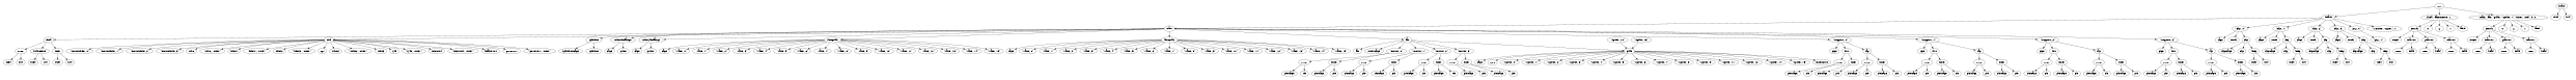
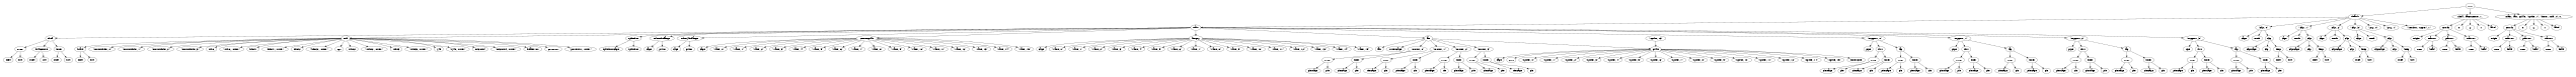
  digraph {
    n1 [label=root]
    n2 [label=default]
    n3 [label="'shell',\ 'face_centre',\ 1,\ "]
    n4 [label="'main',\ 'fan',\ 'grille',\ \('spoke',\ 7\),\ \('inner',\ 'mid',\ 0\),\ 0,\ "]
    n5 [label=main]
    n6 [label="\('clip',\ 0\)"]
    n7 [label="\('clip',\ 1\)"]
    n8 [label="\('clip',\ 2\)"]
    n9 [label="\('clip',\ 3\)"]
    n10 [label="\('pry',\ 0\)"]
    n11 [label="\('pry',\ 1\)"]
    n12 [label="\(\('version',\ 'upper'\),\ 1\)"]
    n13 [label=coords]
    n14 [label=x]
    n15 [label=y]
    n16 [label=z]
    n17 [label=label]
    n18 [label=coords]
    n19 [label=x]
    n20 [label=y]
    n21 [label=z]
    n22 [label=label]
    n23 [label=shell]
    n24 [label=mid]
    n25 [label=split_box]
    n26 [label=usb_usb_flange]
    n27 [label=usb_rj45_flange]
-   n28 [label=rhs_grille]
-   n29 [label=lhs_grille]
+   n28 [label=centre_grille]
+   n29 [label=lhs_pry]
    n30 [label=fan]
    n31 [label="\('support',\ 0\)"]
    n32 [label="\('support',\ 1\)"]
    n33 [label="\('support',\ 2\)"]
    n34 [label="\('support',\ 3\)"]
    n35 [label=cage]
    n36 [label=tooth]
    n37 [label=clip]
    n38 [label=cage]
    n39 [label=tooth]
    n40 [label=clip]
    n41 [label=cage]
    n42 [label=tooth]
    n43 [label=clip]
    n44 [label=cage]
    n45 [label=tooth]
    n46 [label=clip]
    n47 [label=outer]
    n48 [label=hull_centre]
    n49 [label=inner]
    n50 [label=board]
    n51 [label="\('mount_hole',\ 0\)"]
    n52 [label="\('mount_hole',\ 1\)"]
    n53 [label="\('mount_hole',\ 2\)"]
    n54 [label="\('mount_hole',\ 3\)"]
    n55 [label=usbC]
    n56 [label="\('usbC',\ 'outer'\)"]
    n57 [label=hdmi1]
    n58 [label="\('hdmi1',\ 'outer'\)"]
    n59 [label=hdmi2]
    n60 [label="\('hdmi2',\ 'outer'\)"]
    n61 [label=cpu]
    n62 [label=usbA2]
    n63 [label="\('usbA2',\ 'outer'\)"]
    n64 [label=usbA3]
+   n65 [label="\('usbA3',\ 'outer'\)"]
    n66 [label=rj45]
    n67 [label="\('rj45',\ 'outer'\)"]
    n68 [label=micro_sd]
    n69 [label="\('micro_sd',\ 'outer'\)"]
    n70 [label=header100]
    n71 [label=power_sw]
    n72 [label="\('power_sw',\ 'outer'\)"]
    n73 [label=split_box_cage]
    n74 [label=split_box]
    n75 [label=cage]
    n76 [label=prism]
    n77 [label=cage]
    n78 [label=prism]
    n79 [label=cage]
    n80 [label="\('vane',\ 0\)"]
    n81 [label="\('vane',\ 1\)"]
    n82 [label="\('vane',\ 2\)"]
    n83 [label="\('vane',\ 3\)"]
    n84 [label="\('vane',\ 4\)"]
    n85 [label="\('vane',\ 5\)"]
    n86 [label="\('vane',\ 6\)"]
    n87 [label="\('vane',\ 7\)"]
    n88 [label="\('vane',\ 8\)"]
    n89 [label="\('vane',\ 9\)"]
    n90 [label="\('vane',\ 10\)"]
    n91 [label="\('vane',\ 11\)"]
    n92 [label="\('vane',\ 12\)"]
    n93 [label="\('vane',\ 13\)"]
    n94 [label="\('vane',\ 14\)"]
    n95 [label="\('vane',\ 15\)"]
    n96 [label=cage]
    n97 [label="\('vane',\ 0\)"]
    n98 [label="\('vane',\ 1\)"]
    n99 [label="\('vane',\ 2\)"]
    n100 [label="\('vane',\ 3\)"]
    n101 [label="\('vane',\ 4\)"]
    n102 [label="\('vane',\ 5\)"]
    n103 [label="\('vane',\ 6\)"]
    n104 [label="\('vane',\ 7\)"]
    n105 [label="\('vane',\ 8\)"]
    n106 [label="\('vane',\ 9\)"]
    n107 [label="\('vane',\ 10\)"]
    n108 [label="\('vane',\ 11\)"]
    n109 [label="\('vane',\ 12\)"]
    n110 [label="\('vane',\ 13\)"]
    n111 [label="\('vane',\ 14\)"]
    n112 [label="\('vane',\ 15\)"]
    n113 [label=fan]
    n114 [label=outer_cage]
    n115 [label="\('mount',\ 0\)"]
    n116 [label="\('mount',\ 1\)"]
    n117 [label="\('mount',\ 2\)"]
    n118 [label="\('mount',\ 3\)"]
    n119 [label=grille]
    n120 [label=pipe]
    n121 [label=thru]
    n122 [label=tap]
    n123 [label=pipe]
    n124 [label=thru]
    n125 [label=tap]
    n126 [label=pipe]
    n127 [label=thru]
    n128 [label=tap]
    n129 [label=pipe]
    n130 [label=thru]
    n131 [label=tap]
    n132 [label=shell]
    n133 [label=hull]
    n134 [label=shell]
    n135 [label=hull]
    n136 [label=shell]
    n137 [label=hull]
    n138 [label=shell]
    n139 [label=hull]
    n140 [label=outer]
    n141 [label=inner]
    n142 [label=outer]
    n143 [label=inner]
    n144 [label=outer]
    n145 [label=inner]
    n146 [label=outer]
    n147 [label=inner]
    n148 [label=cage]
    n149 [label=core]
    n150 [label="\('spoke',\ 0\)"]
    n151 [label="\('spoke',\ 1\)"]
    n152 [label="\('spoke',\ 2\)"]
    n153 [label="\('spoke',\ 3\)"]
    n154 [label="\('spoke',\ 4\)"]
    n155 [label="\('spoke',\ 5\)"]
    n156 [label="\('spoke',\ 6\)"]
    n157 [label="\('spoke',\ 7\)"]
    n158 [label="\('spoke',\ 8\)"]
    n159 [label="\('spoke',\ 9\)"]
    n160 [label="\('spoke',\ 10\)"]
    n161 [label="\('spoke',\ 11\)"]
    n162 [label="\('spoke',\ 12\)"]
    n163 [label="\('spoke',\ 14\)"]
    n164 [label="\('spoke',\ 15\)"]
    n165 [label=inner_core]
    n166 [label=pie_cage]
    n167 [label=pie]
    n168 [label=pie_cage]
    n169 [label=pie]
    n170 [label=pie_cage]
    n171 [label=pie]
    n172 [label=pie_cage]
    n173 [label=pie]
    n174 [label=pie_cage]
    n175 [label=pie]
    n176 [label=pie_cage]
    n177 [label=pie]
    n178 [label=pie_cage]
    n179 [label=pie]
    n180 [label=pie_cage]
    n181 [label=pie]
    n182 [label="\('spoke',\ 13\)"]
    n183 [label=outer]
    n184 [label=inner]
    n185 [label=outer]
    n186 [label=inner]
    n187 [label=pie_cage]
    n188 [label=pie]
    n189 [label=pie_cage]
    n190 [label=pie]
    n191 [label=pie_cage]
    n192 [label=pie]
    n193 [label=pie_cage]
    n194 [label=pie]
    n195 [label=outer]
    n196 [label=inner]
    n197 [label=outer]
    n198 [label=inner]
    n199 [label=pie_cage]
    n200 [label=pie]
    n201 [label=pie_cage]
    n202 [label=pie]
    n203 [label=pie_cage]
    n204 [label=pie]
    n205 [label=pie_cage]
    n206 [label=pie]
    n207 [label=outer]
    n208 [label=inner]
    n209 [label=outer]
    n210 [label=inner]
    n211 [label=pie_cage]
    n212 [label=pie]
    n213 [label=pie_cage]
    n214 [label=pie]
    n215 [label=pie_cage]
    n216 [label=pie]
    n217 [label=pie_cage]
    n218 [label=pie]
    n219 [label=outer]
    n220 [label=inner]
    n221 [label=outer]
    n222 [label=inner]
    n223 [label=pie_cage]
    n224 [label=pie]
    n225 [label=pie_cage]
    n226 [label=pie]
    n227 [label=pie_cage]
    n228 [label=pie]
    n229 [label=pie_cage]
    n230 [label=pie]
    n231 [label=clip_cage]
    n232 [label=clip]
    n233 [label=keep]
    n234 [label=shell]
    n235 [label=hull]
    n236 [label=clip_cage]
    n237 [label=clip]
    n238 [label=keep]
    n239 [label=shell]
    n240 [label=hull]
    n241 [label=clip_cage]
    n242 [label=clip]
    n243 [label=keep]
    n244 [label=shell]
    n245 [label=hull]
    n246 [label=clip_cage]
    n247 [label=clip]
    n248 [label=keep]
    n249 [label=shell]
    n250 [label=hull]
    n251 [label=origin]
    n252 [label=x_arrow]
    n253 [label=y_arrow]
    n254 [label=z_arrow]
    n255 [label=stem]
    n256 [label=head]
    n257 [label=stem]
    n258 [label=head]
    n259 [label=stem]
    n260 [label=head]
    n261 [label=origin]
    n262 [label=x_arrow]
    n263 [label=y_arrow]
    n264 [label=z_arrow]
    n265 [label=stem]
    n266 [label=head]
    n267 [label=stem]
    n268 [label=head]
    n269 [label=stem]
    n270 [label=head]
    n1 -> n2
    n1 -> n3
    n1 -> n4
    n2 -> n5
    n2 -> n6
    n2 -> n7
    n2 -> n8
    n2 -> n9
    n2 -> n10
-   n10 -> n11
+   n2 -> n11
    n2 -> n12
    n3 -> n13
    n3 -> n14
    n3 -> n15
    n3 -> n16
    n3 -> n17
    n4 -> n18
    n4 -> n19
    n4 -> n20
    n4 -> n21
    n4 -> n22
    n5 -> n23
    n5 -> n24
    n5 -> n25
    n5 -> n26
    n5 -> n27
    n5 -> n28
    n5 -> n29
    n5 -> n30
    n5 -> n31
    n5 -> n32
    n5 -> n33
    n5 -> n34
    n6 -> n35
    n6 -> n36
    n6 -> n37
    n7 -> n38
    n7 -> n39
    n7 -> n40
    n8 -> n41
    n8 -> n42
    n8 -> n43
    n9 -> n44
    n9 -> n45
    n9 -> n46
    n13 -> n251
    n13 -> n252
    n13 -> n253
    n13 -> n254
    n18 -> n261
    n18 -> n262
    n18 -> n263
    n18 -> n264
    n23 -> n47
    n23 -> n48
    n23 -> n49
+   n24 -> n50
    n24 -> n51
    n24 -> n52
    n24 -> n53
    n24 -> n54
    n24 -> n55
    n24 -> n56
    n24 -> n57
    n24 -> n58
    n24 -> n59
    n24 -> n60
    n24 -> n61
    n24 -> n62
    n24 -> n63
    n24 -> n64
+   n24 -> n65
    n24 -> n66
    n24 -> n67
    n24 -> n68
    n24 -> n69
    n24 -> n70
    n24 -> n71
    n24 -> n72
    n25 -> n73
    n25 -> n74
    n26 -> n75
    n26 -> n76
    n27 -> n77
    n27 -> n78
    n28 -> n79
    n28 -> n80
    n28 -> n81
    n28 -> n82
    n28 -> n83
    n28 -> n84
    n28 -> n85
    n28 -> n86
    n28 -> n87
    n28 -> n88
    n28 -> n89
    n28 -> n90
    n28 -> n91
    n28 -> n92
    n28 -> n93
    n28 -> n94
    n28 -> n95
    n29 -> n96
    n29 -> n97
    n29 -> n98
    n29 -> n99
    n29 -> n100
    n29 -> n101
    n29 -> n102
    n29 -> n103
    n29 -> n104
    n29 -> n105
    n29 -> n106
    n29 -> n107
    n29 -> n108
    n29 -> n109
    n29 -> n110
    n29 -> n111
    n29 -> n112
    n30 -> n113
    n30 -> n114
    n30 -> n115
    n30 -> n116
    n30 -> n117
    n30 -> n118
    n30 -> n119
    n31 -> n120
    n31 -> n121
    n31 -> n122
    n32 -> n123
    n32 -> n124
    n32 -> n125
    n33 -> n126
    n33 -> n127
    n33 -> n128
    n34 -> n129
    n34 -> n130
    n34 -> n131
    n37 -> n231
    n37 -> n232
    n37 -> n233
    n40 -> n236
    n40 -> n237
    n40 -> n238
    n43 -> n241
    n43 -> n242
    n43 -> n243
    n46 -> n246
    n46 -> n247
    n46 -> n248
    n47 -> n132
    n47 -> n133
    n48 -> n134
    n48 -> n135
    n49 -> n136
    n49 -> n137
    n50 -> n138
    n50 -> n139
    n115 -> n140
    n115 -> n141
    n116 -> n142
    n116 -> n143
    n117 -> n144
    n117 -> n145
    n118 -> n146
    n118 -> n147
    n119 -> n148
    n119 -> n149
    n119 -> n150
    n119 -> n151
    n119 -> n152
    n119 -> n153
    n119 -> n154
    n119 -> n155
    n119 -> n156
    n119 -> n157
    n119 -> n158
    n119 -> n159
-   n160 -> n119
+   n119 -> n160
    n119 -> n161
    n119 -> n162
    n119 -> n163
    n119 -> n164
    n119 -> n165
    n121 -> n183
    n121 -> n184
    n122 -> n185
    n122 -> n186
    n124 -> n195
    n124 -> n196
    n125 -> n197
    n125 -> n198
    n127 -> n207
    n127 -> n208
    n128 -> n209
    n128 -> n210
    n130 -> n219
    n130 -> n220
    n131 -> n221
    n131 -> n222
    n140 -> n166
    n140 -> n167
    n141 -> n168
    n141 -> n169
    n142 -> n170
    n142 -> n171
    n143 -> n172
    n143 -> n173
    n144 -> n174
    n144 -> n175
    n145 -> n176
    n145 -> n177
    n146 -> n178
    n146 -> n179
    n147 -> n180
    n147 -> n181
    n182 -> n119
    n183 -> n187
    n183 -> n188
    n184 -> n189
    n184 -> n190
    n185 -> n191
    n185 -> n192
    n186 -> n193
    n186 -> n194
    n195 -> n199
    n195 -> n200
    n196 -> n201
    n196 -> n202
    n197 -> n203
    n197 -> n204
    n198 -> n205
    n198 -> n206
    n207 -> n211
    n207 -> n212
    n208 -> n213
    n208 -> n214
    n209 -> n215
    n209 -> n216
    n210 -> n217
    n210 -> n218
    n219 -> n223
    n219 -> n224
    n220 -> n225
    n220 -> n226
    n221 -> n227
    n221 -> n228
    n222 -> n229
    n222 -> n230
    n233 -> n234
    n233 -> n235
    n238 -> n239
    n238 -> n240
    n243 -> n244
    n243 -> n245
    n248 -> n249
    n248 -> n250
    n252 -> n255
    n252 -> n256
    n253 -> n257
    n253 -> n258
    n254 -> n259
    n254 -> n260
    n262 -> n265
    n262 -> n266
    n263 -> n267
    n263 -> n268
    n264 -> n269
    n264 -> n270
  }
